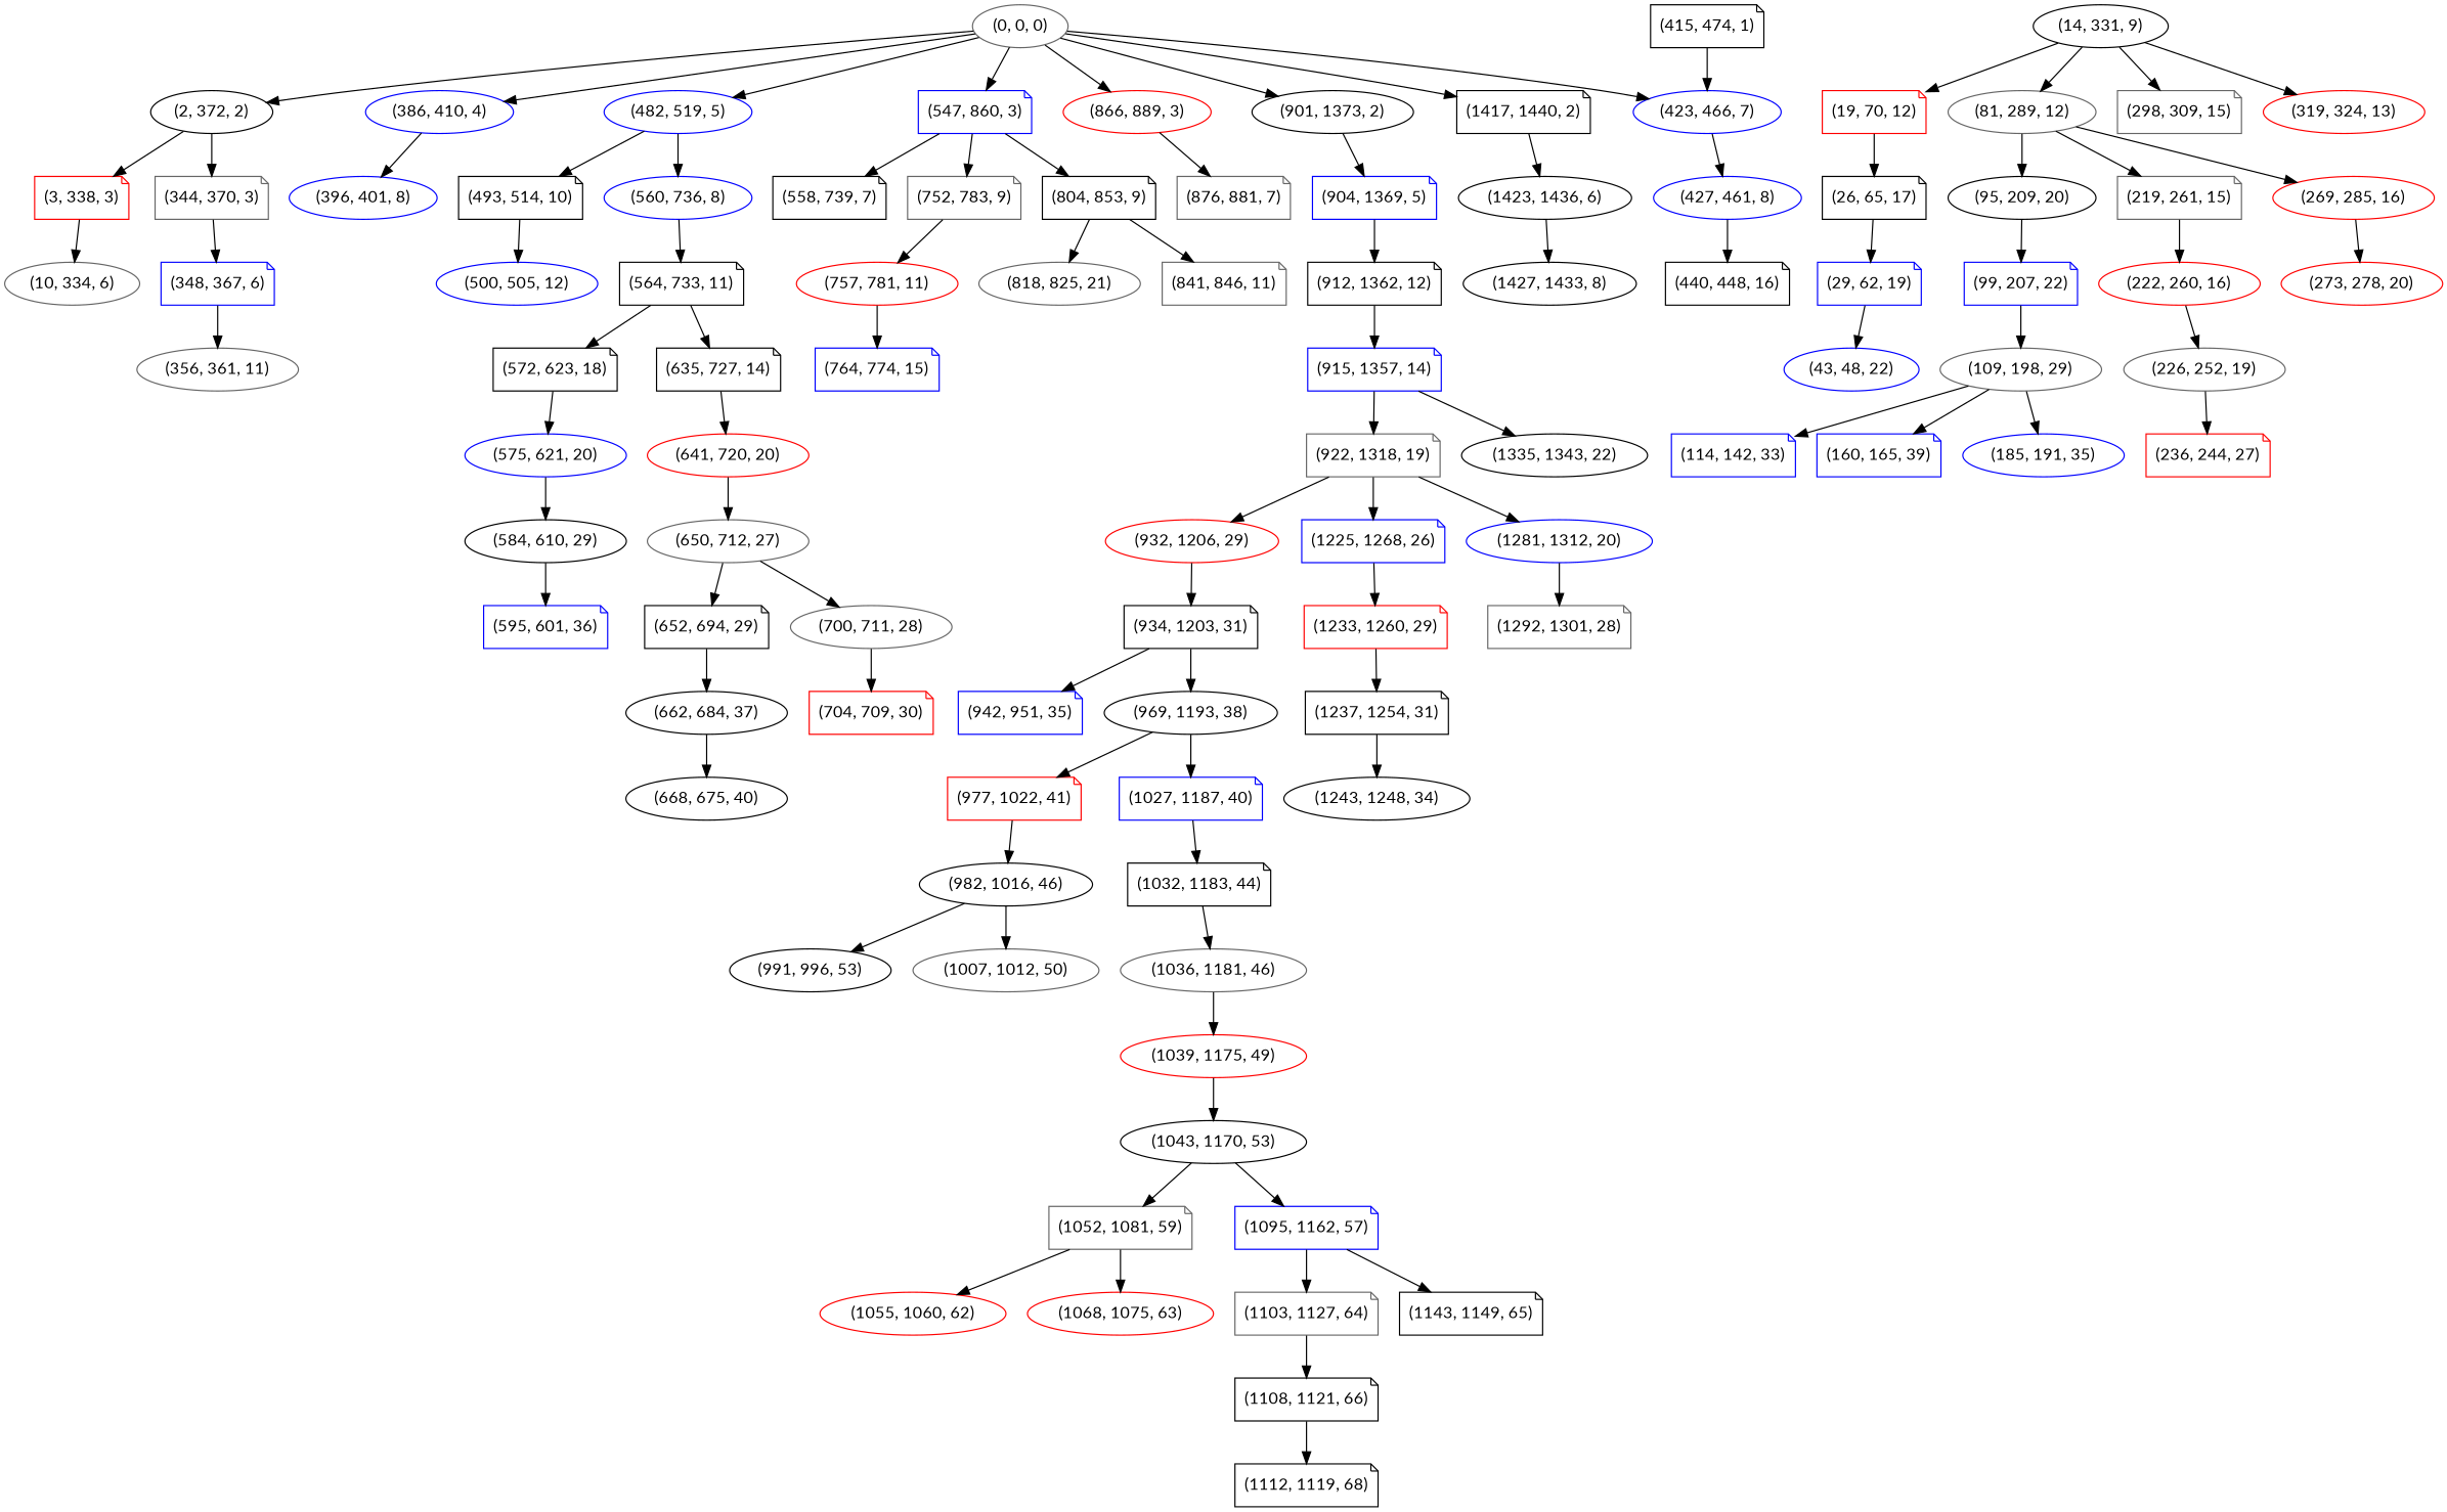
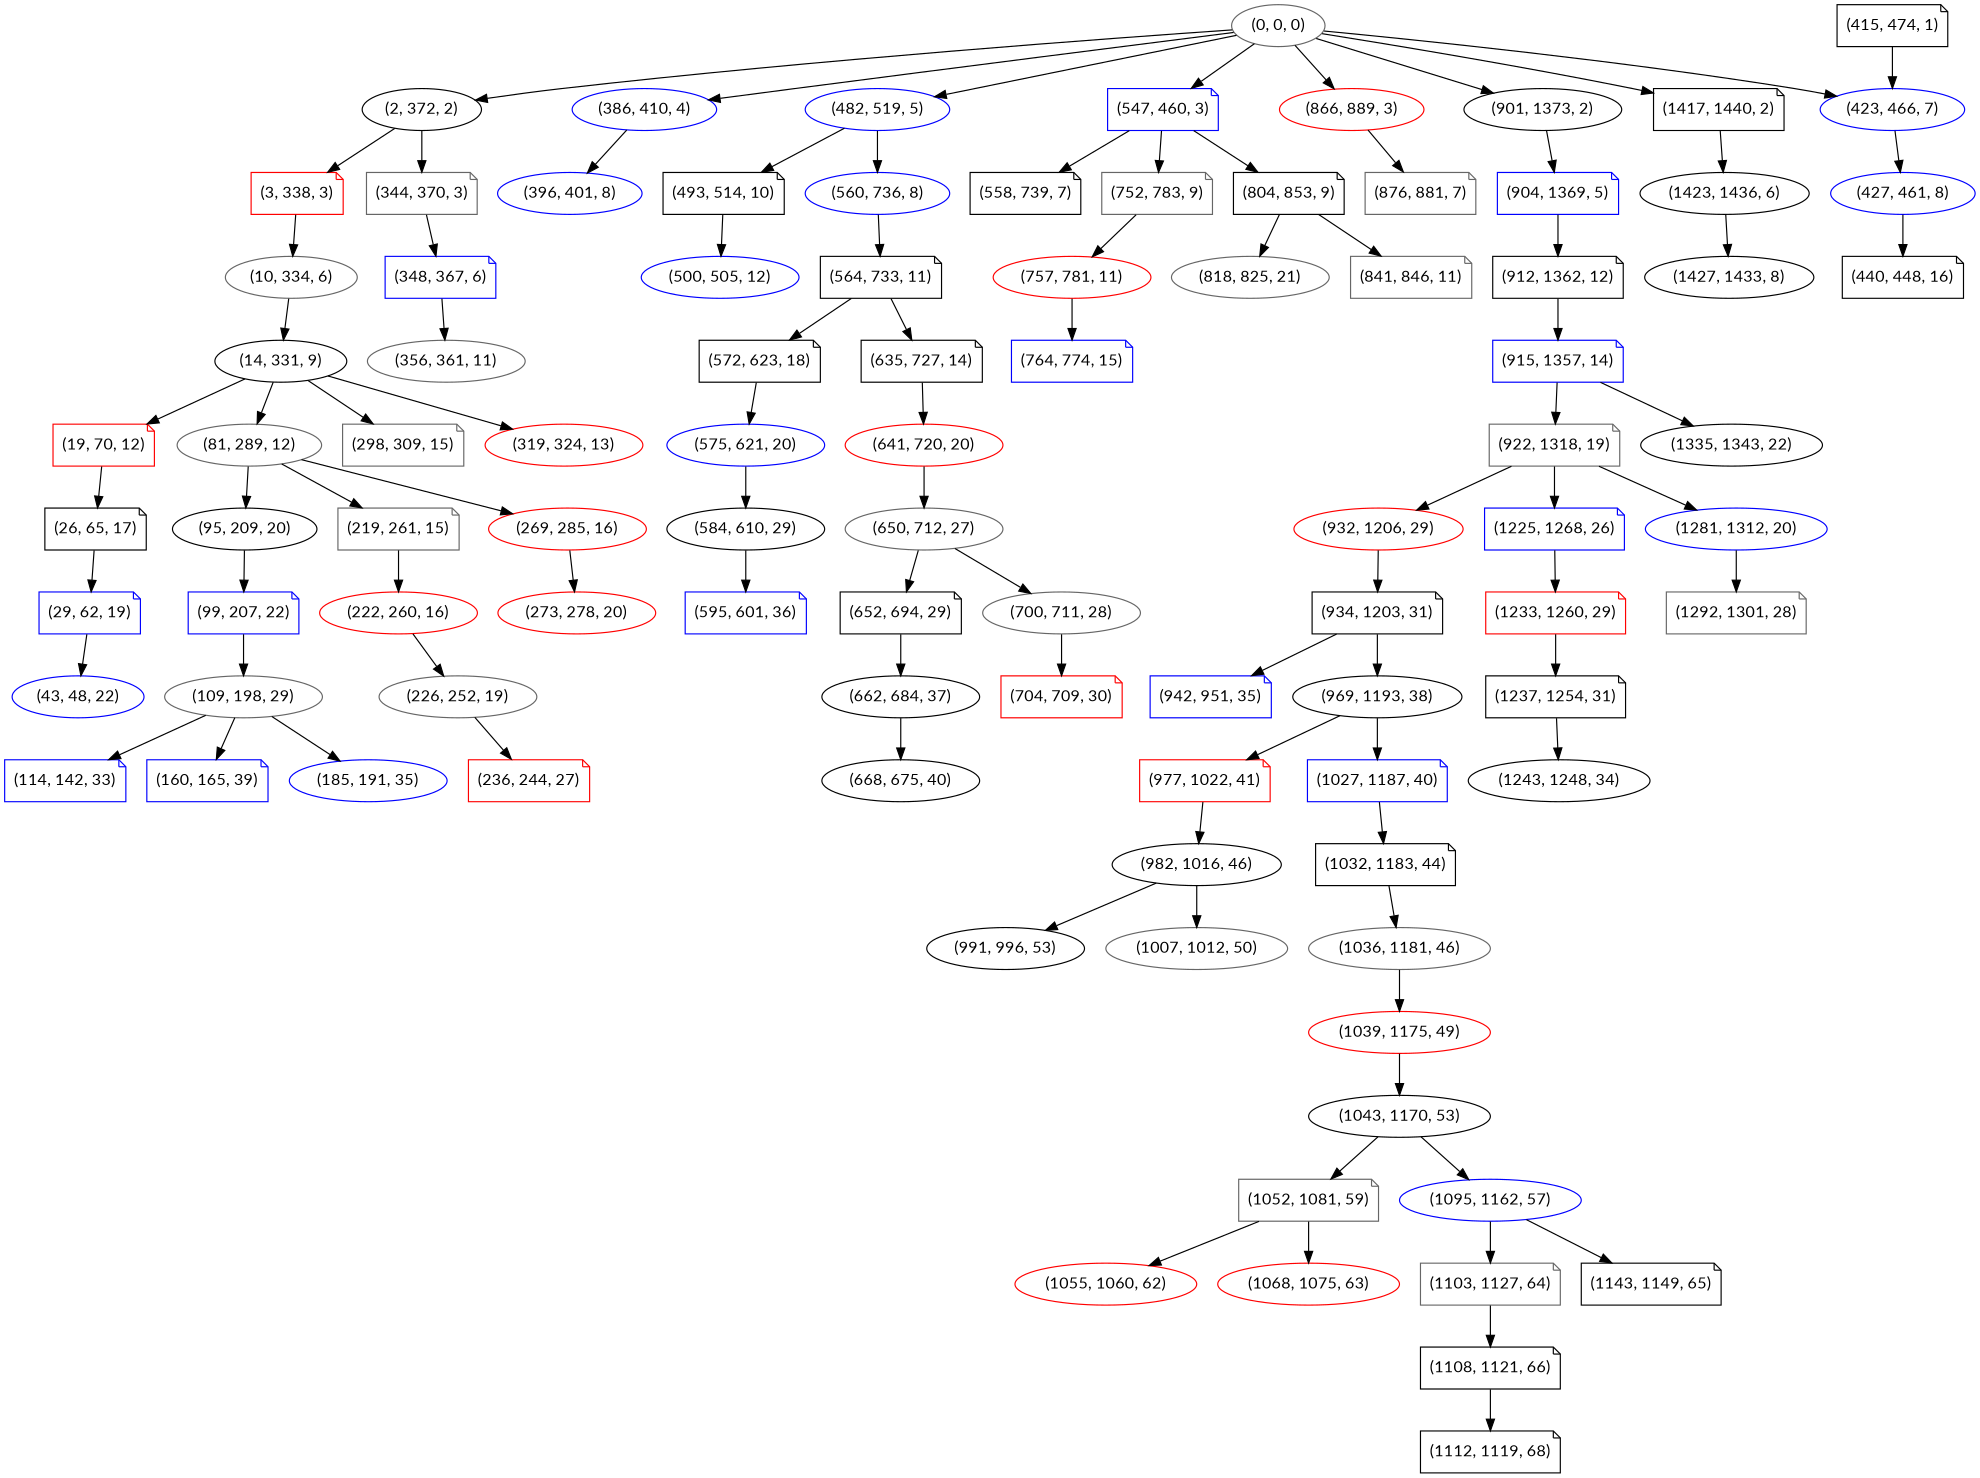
  digraph {
    fontname=Lato
    node [color=black fontname=Lato shape=ellipse]
    edge [fontname=Lato]
    "(0, 0, 0)" [color=gray40]
    "(2, 372, 2)"
    "(386, 410, 4)" [color=blue]
    "(482, 519, 5)" [color=blue]
-   "(547, 860, 3)" [color=blue shape=note]
+   "(547, 860, 3)" [color=blue shape=note label="(547, 460, 3)"]
    "(866, 889, 3)" [color=red]
    "(901, 1373, 2)"
    "(1417, 1440, 2)" [shape=note]
    "(423, 466, 7)" [color=blue]
    "(3, 338, 3)" [color=red shape=note]
    "(344, 370, 3)" [color=gray40 shape=note]
    "(396, 401, 8)" [color=blue]
    "(415, 474, 1)" [shape=note]
    "(493, 514, 10)" [shape=note]
    "(560, 736, 8)" [color=blue]
    "(558, 739, 7)" [shape=note]
    "(752, 783, 9)" [color=gray40 shape=note]
    "(804, 853, 9)" [shape=note]
    "(876, 881, 7)" [color=gray40 shape=note]
    "(904, 1369, 5)" [color=blue shape=note]
    "(1423, 1436, 6)"
    "(10, 334, 6)" [color=gray40]
    "(348, 367, 6)" [color=blue shape=note]
    "(14, 331, 9)"
    "(19, 70, 12)" [color=red shape=note]
    "(81, 289, 12)" [color=gray40]
    "(298, 309, 15)" [color=gray40 shape=note]
    "(319, 324, 13)" [color=red]
    "(26, 65, 17)" [shape=note]
    "(95, 209, 20)"
    "(219, 261, 15)" [color=gray40 shape=note]
    "(269, 285, 16)" [color=red]
    "(29, 62, 19)" [color=blue shape=note]
    "(43, 48, 22)" [color=blue]
    "(99, 207, 22)" [color=blue shape=note]
    "(222, 260, 16)" [color=red]
    "(273, 278, 20)" [color=red]
    "(109, 198, 29)" [color=gray40]
    "(114, 142, 33)" [color=blue shape=note]
    "(160, 165, 39)" [color=blue shape=note]
    "(185, 191, 35)" [color=blue]
    "(226, 252, 19)" [color=gray40]
    "(236, 244, 27)" [color=red shape=note]
    "(356, 361, 11)" [color=gray40]
    "(427, 461, 8)" [color=blue]
    "(440, 448, 16)" [shape=note]
    "(500, 505, 12)" [color=blue]
    "(757, 781, 11)" [color=red]
    "(818, 825, 21)" [color=gray40]
    "(841, 846, 11)" [color=gray40 shape=note]
    "(564, 733, 11)" [shape=note]
    "(572, 623, 18)" [shape=note]
    "(635, 727, 14)" [shape=note]
    "(575, 621, 20)" [color=blue]
    "(641, 720, 20)" [color=red]
    "(584, 610, 29)"
    "(595, 601, 36)" [color=blue shape=note]
    "(650, 712, 27)" [color=gray40]
    "(652, 694, 29)" [shape=note]
    "(700, 711, 28)" [color=gray40]
    "(662, 684, 37)"
    "(704, 709, 30)" [color=red shape=note]
    "(668, 675, 40)"
    "(764, 774, 15)" [color=blue shape=note]
    "(912, 1362, 12)" [shape=note]
    "(915, 1357, 14)" [color=blue shape=note]
    "(922, 1318, 19)" [color=gray40 shape=note]
    "(1335, 1343, 22)"
    "(932, 1206, 29)" [color=red]
    "(1225, 1268, 26)" [color=blue shape=note]
    "(1281, 1312, 20)" [color=blue]
    "(934, 1203, 31)" [shape=note]
    "(1233, 1260, 29)" [color=red shape=note]
    "(1292, 1301, 28)" [color=gray40 shape=note]
    "(942, 951, 35)" [color=blue shape=note]
    "(969, 1193, 38)"
    "(977, 1022, 41)" [color=red shape=note]
    "(1027, 1187, 40)" [color=blue shape=note]
    "(982, 1016, 46)"
    "(1032, 1183, 44)" [shape=note]
    "(991, 996, 53)"
    "(1007, 1012, 50)" [color=gray40]
    "(1036, 1181, 46)" [color=gray40]
    "(1039, 1175, 49)" [color=red]
    "(1043, 1170, 53)"
    "(1052, 1081, 59)" [color=gray40 shape=note]
-   "(1095, 1162, 57)" [color=blue shape=note]
+   "(1095, 1162, 57)" [color=blue]
    "(1055, 1060, 62)" [color=red]
    "(1068, 1075, 63)" [color=red]
    "(1103, 1127, 64)" [color=gray40 shape=note]
    "(1143, 1149, 65)" [shape=note]
    "(1108, 1121, 66)" [shape=note]
    "(1112, 1119, 68)" [shape=note]
    "(1237, 1254, 31)" [shape=note]
    "(1243, 1248, 34)"
    "(1427, 1433, 8)"
    "(0, 0, 0)" -> "(2, 372, 2)"
    "(0, 0, 0)" -> "(386, 410, 4)"
    "(0, 0, 0)" -> "(482, 519, 5)"
    "(0, 0, 0)" -> "(547, 860, 3)"
    "(0, 0, 0)" -> "(866, 889, 3)"
    "(0, 0, 0)" -> "(901, 1373, 2)"
    "(0, 0, 0)" -> "(1417, 1440, 2)"
    "(0, 0, 0)" -> "(423, 466, 7)"
    "(2, 372, 2)" -> "(3, 338, 3)"
    "(2, 372, 2)" -> "(344, 370, 3)"
    "(386, 410, 4)" -> "(396, 401, 8)"
    "(482, 519, 5)" -> "(493, 514, 10)"
    "(482, 519, 5)" -> "(560, 736, 8)"
    "(547, 860, 3)" -> "(558, 739, 7)"
    "(547, 860, 3)" -> "(752, 783, 9)"
    "(547, 860, 3)" -> "(804, 853, 9)"
    "(866, 889, 3)" -> "(876, 881, 7)"
    "(901, 1373, 2)" -> "(904, 1369, 5)"
    "(1417, 1440, 2)" -> "(1423, 1436, 6)"
    "(423, 466, 7)" -> "(427, 461, 8)"
    "(3, 338, 3)" -> "(10, 334, 6)"
    "(344, 370, 3)" -> "(348, 367, 6)"
    "(415, 474, 1)" -> "(423, 466, 7)"
    "(493, 514, 10)" -> "(500, 505, 12)"
    "(560, 736, 8)" -> "(564, 733, 11)"
    "(752, 783, 9)" -> "(757, 781, 11)"
    "(804, 853, 9)" -> "(818, 825, 21)"
    "(804, 853, 9)" -> "(841, 846, 11)"
    "(904, 1369, 5)" -> "(912, 1362, 12)"
    "(1423, 1436, 6)" -> "(1427, 1433, 8)"
+   "(10, 334, 6)" -> "(14, 331, 9)"
    "(348, 367, 6)" -> "(356, 361, 11)"
    "(14, 331, 9)" -> "(19, 70, 12)"
    "(14, 331, 9)" -> "(81, 289, 12)"
    "(14, 331, 9)" -> "(298, 309, 15)"
    "(14, 331, 9)" -> "(319, 324, 13)"
    "(19, 70, 12)" -> "(26, 65, 17)"
    "(81, 289, 12)" -> "(95, 209, 20)"
    "(81, 289, 12)" -> "(219, 261, 15)"
    "(81, 289, 12)" -> "(269, 285, 16)"
    "(26, 65, 17)" -> "(29, 62, 19)"
    "(95, 209, 20)" -> "(99, 207, 22)"
    "(219, 261, 15)" -> "(222, 260, 16)"
    "(269, 285, 16)" -> "(273, 278, 20)"
    "(29, 62, 19)" -> "(43, 48, 22)"
    "(99, 207, 22)" -> "(109, 198, 29)"
    "(222, 260, 16)" -> "(226, 252, 19)"
    "(109, 198, 29)" -> "(114, 142, 33)"
    "(109, 198, 29)" -> "(160, 165, 39)"
    "(109, 198, 29)" -> "(185, 191, 35)"
    "(226, 252, 19)" -> "(236, 244, 27)"
    "(427, 461, 8)" -> "(440, 448, 16)"
    "(757, 781, 11)" -> "(764, 774, 15)"
    "(564, 733, 11)" -> "(572, 623, 18)"
    "(564, 733, 11)" -> "(635, 727, 14)"
    "(572, 623, 18)" -> "(575, 621, 20)"
    "(635, 727, 14)" -> "(641, 720, 20)"
    "(575, 621, 20)" -> "(584, 610, 29)"
    "(641, 720, 20)" -> "(650, 712, 27)"
    "(584, 610, 29)" -> "(595, 601, 36)"
    "(650, 712, 27)" -> "(652, 694, 29)"
    "(650, 712, 27)" -> "(700, 711, 28)"
    "(652, 694, 29)" -> "(662, 684, 37)"
    "(700, 711, 28)" -> "(704, 709, 30)"
    "(662, 684, 37)" -> "(668, 675, 40)"
    "(912, 1362, 12)" -> "(915, 1357, 14)"
    "(915, 1357, 14)" -> "(922, 1318, 19)"
    "(915, 1357, 14)" -> "(1335, 1343, 22)"
    "(922, 1318, 19)" -> "(932, 1206, 29)"
    "(922, 1318, 19)" -> "(1225, 1268, 26)"
    "(922, 1318, 19)" -> "(1281, 1312, 20)"
    "(932, 1206, 29)" -> "(934, 1203, 31)"
    "(1225, 1268, 26)" -> "(1233, 1260, 29)"
    "(1281, 1312, 20)" -> "(1292, 1301, 28)"
    "(934, 1203, 31)" -> "(942, 951, 35)"
    "(934, 1203, 31)" -> "(969, 1193, 38)"
    "(1233, 1260, 29)" -> "(1237, 1254, 31)"
    "(969, 1193, 38)" -> "(977, 1022, 41)"
    "(969, 1193, 38)" -> "(1027, 1187, 40)"
    "(977, 1022, 41)" -> "(982, 1016, 46)"
    "(1027, 1187, 40)" -> "(1032, 1183, 44)"
    "(982, 1016, 46)" -> "(991, 996, 53)"
    "(982, 1016, 46)" -> "(1007, 1012, 50)"
    "(1032, 1183, 44)" -> "(1036, 1181, 46)"
    "(1036, 1181, 46)" -> "(1039, 1175, 49)"
    "(1039, 1175, 49)" -> "(1043, 1170, 53)"
    "(1043, 1170, 53)" -> "(1052, 1081, 59)"
    "(1043, 1170, 53)" -> "(1095, 1162, 57)"
    "(1052, 1081, 59)" -> "(1055, 1060, 62)"
    "(1052, 1081, 59)" -> "(1068, 1075, 63)"
    "(1095, 1162, 57)" -> "(1103, 1127, 64)"
    "(1095, 1162, 57)" -> "(1143, 1149, 65)"
    "(1103, 1127, 64)" -> "(1108, 1121, 66)"
    "(1108, 1121, 66)" -> "(1112, 1119, 68)"
    "(1237, 1254, 31)" -> "(1243, 1248, 34)"
  }
